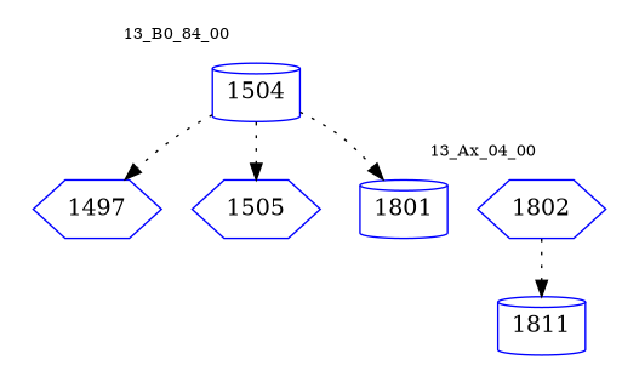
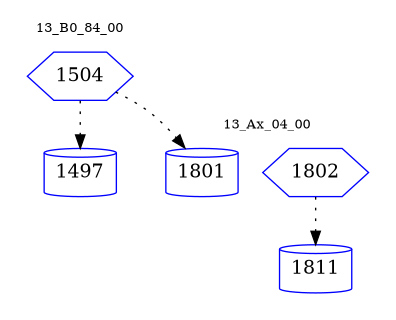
  digraph {
    node [color=blue shape=hexagon]
    edge [color=black style=dotted]
    n1 [label=1802]
    n2 [label=1801 shape=cylinder]
    n3 [label=1811 shape=cylinder]
-   n4 [label=1504 shape=cylinder]
-   n5 [label=1497]
-   n6 [label=1505]
+   n4 [label=1504]
+   n5 [label=1497 shape=cylinder]
    subgraph cluster_1 {
      color=white
      fontsize=10
      label="13_Ax_04_00"
      n1
      n2
      n3
    }
    subgraph cluster_2 {
      color=white
      fontsize=10
      label="13_B0_84_00"
      n4
      n5
-     n6
    }
    n1 -> n3
    n4 -> n2
    n4 -> n5
-   n4 -> n6
  }
